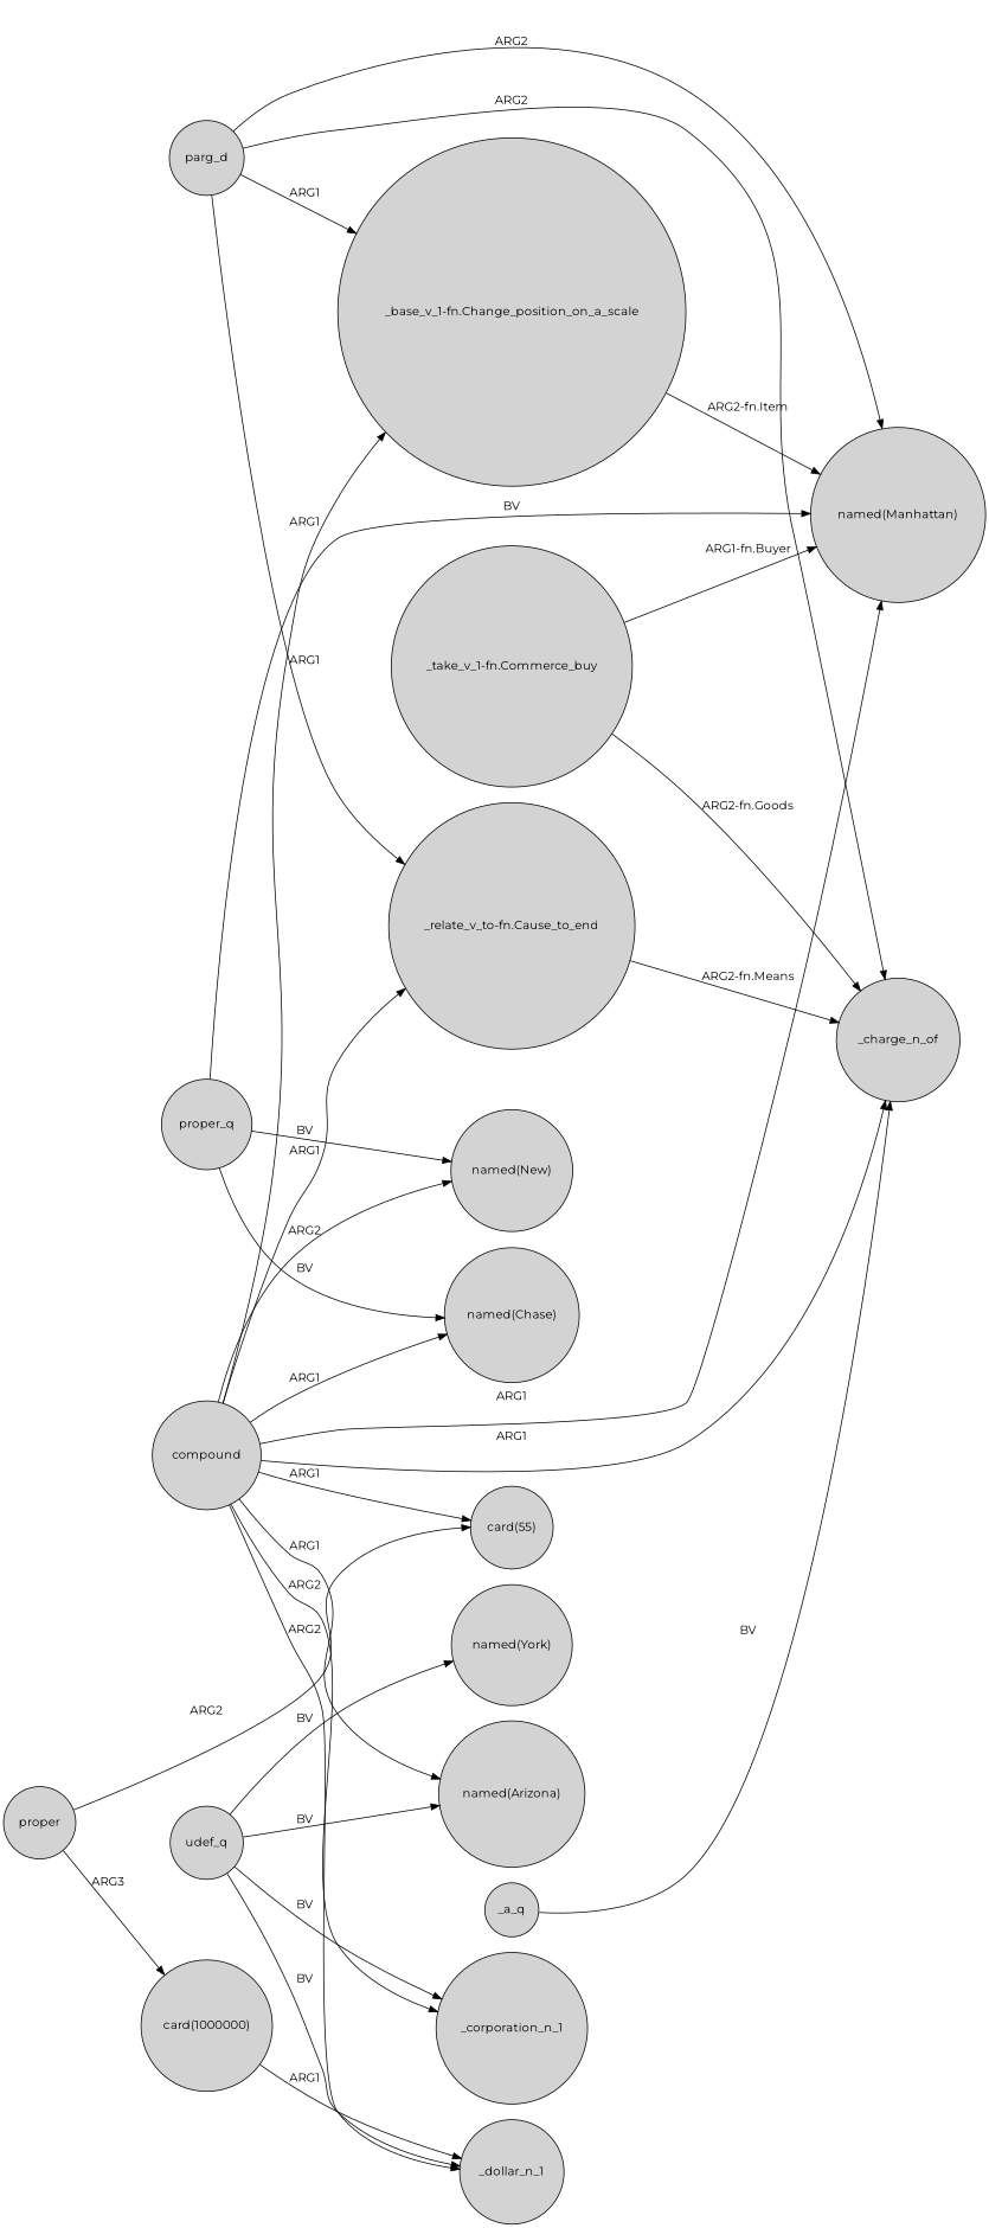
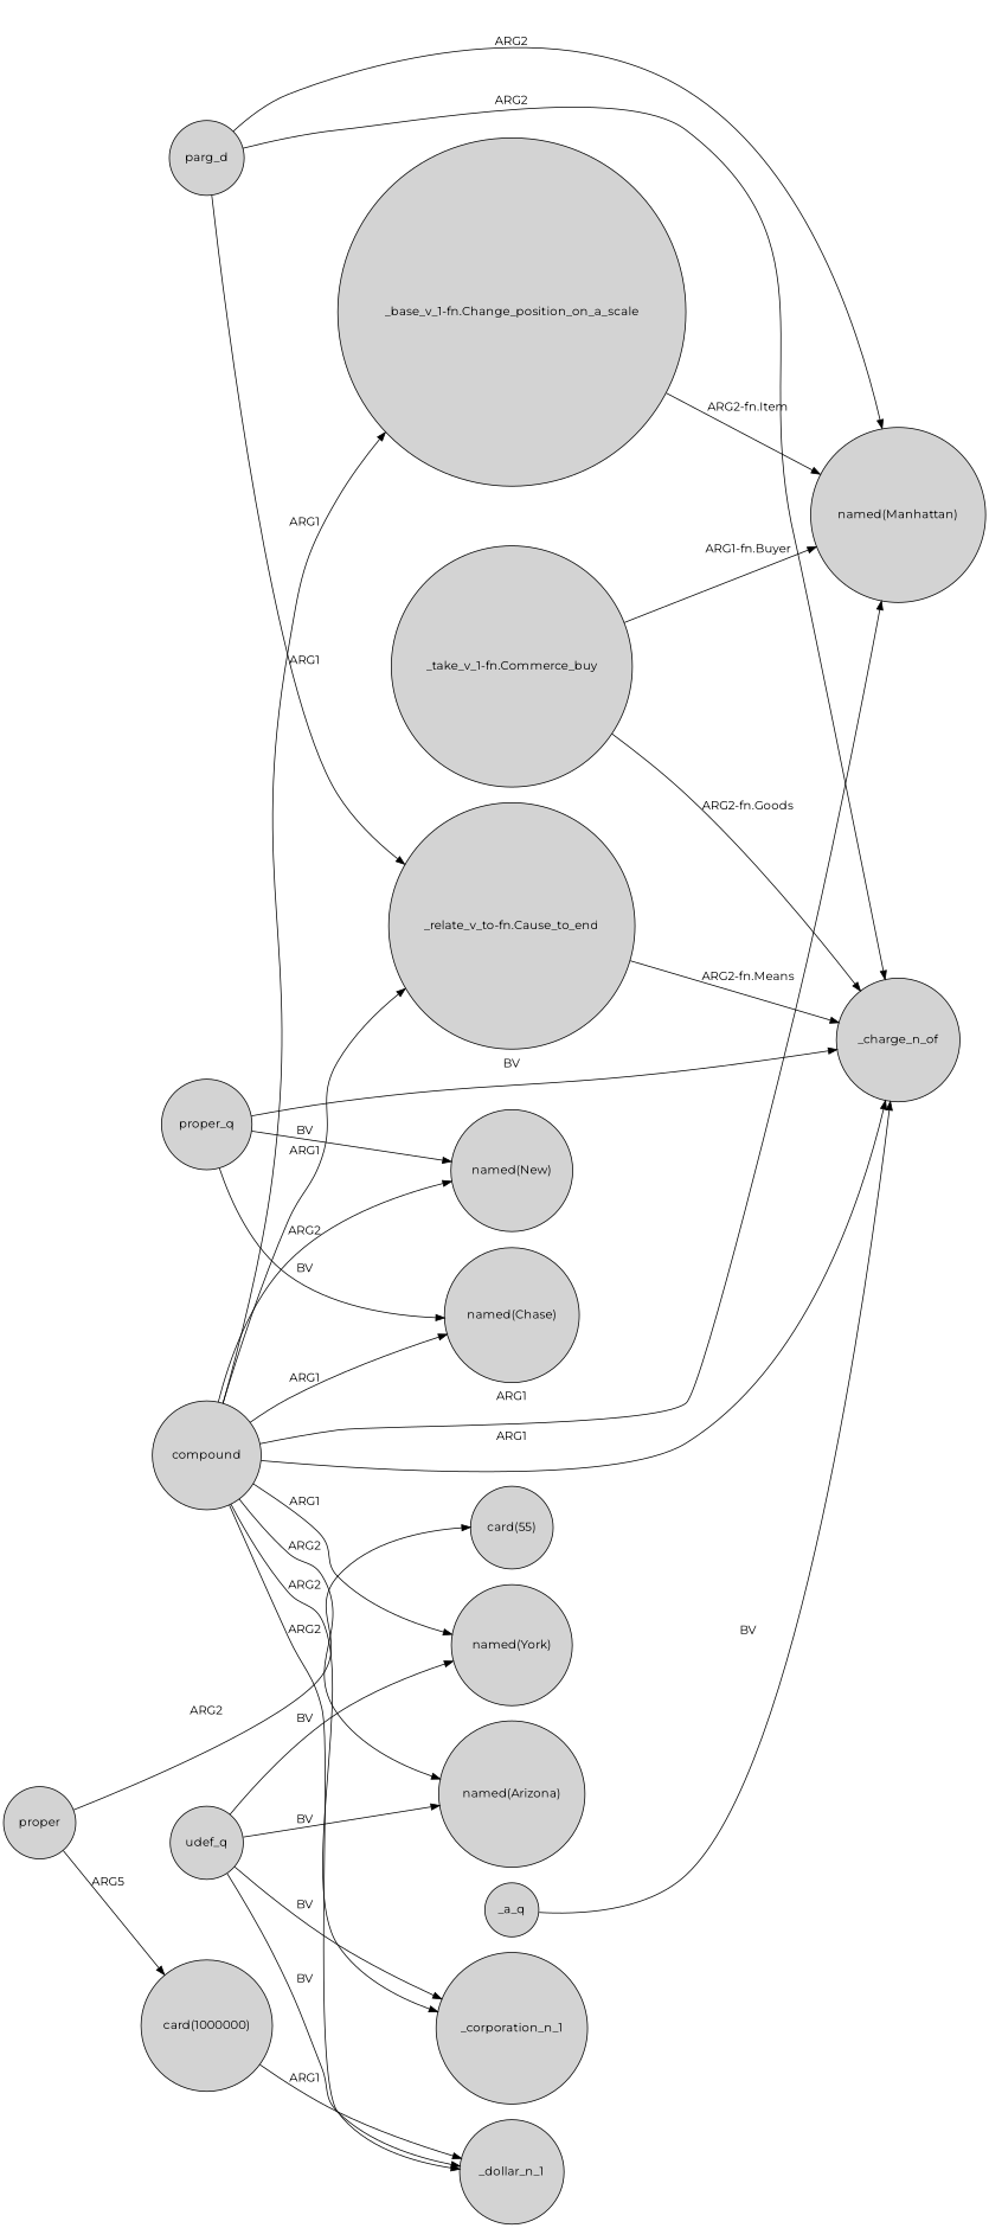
  digraph {
    fontname=Montserrat
    rankdir=LR
    node [fontname=Montserrat shape=circle style=filled]
    edge [fontname=Montserrat]
    parg_d
    "_base_v_1-fn.Change_position_on_a_scale"
    "_relate_v_to-fn.Cause_to_end"
    "named(Manhattan)"
    _charge_n_of
    compound
    "named(New)"
    _dollar_n_1
    "named(Arizona)"
    "named(Chase)"
    "named(York)"
    _corporation_n_1
    proper_q
    n14 [label=proper]
    "card(1000000)"
    n16 [label="card(55)"]
    _a_q
    udef_q
    "_take_v_1-fn.Commerce_buy"
-   parg_d -> "_base_v_1-fn.Change_position_on_a_scale" [label=ARG1]
    parg_d -> "_relate_v_to-fn.Cause_to_end" [label=ARG1]
    parg_d -> "named(Manhattan)" [label=ARG2]
    parg_d -> _charge_n_of [label=ARG2]
    "_base_v_1-fn.Change_position_on_a_scale" -> "named(Manhattan)" [label="ARG2-fn.Item"]
    "_relate_v_to-fn.Cause_to_end" -> _charge_n_of [label="ARG2-fn.Means"]
    compound -> "_base_v_1-fn.Change_position_on_a_scale" [label=ARG1]
    compound -> "_relate_v_to-fn.Cause_to_end" [label=ARG1]
    compound -> "named(Manhattan)" [label=ARG1]
    compound -> _charge_n_of [label=ARG1]
    compound -> "named(New)" [label=ARG2]
    compound -> _dollar_n_1 [label=ARG2]
-   compound -> "named(Arizona)" [label=ARG1]
+   compound -> "named(Arizona)" [label=ARG2]
    compound -> "named(Chase)" [label=ARG1]
-   compound -> n16 [label=ARG1]
+   compound -> "named(York)" [label=ARG1]
    compound -> _corporation_n_1 [label=ARG2]
-   proper_q -> "named(Manhattan)" [label=BV]
+   proper_q -> _charge_n_of [label=BV]
    proper_q -> "named(New)" [label=BV]
    proper_q -> "named(Chase)" [label=BV]
-   n14 -> "card(1000000)" [label=ARG3]
+   n14 -> "card(1000000)" [label=ARG5]
    n14 -> n16 [label=ARG2]
    "card(1000000)" -> _dollar_n_1 [label=ARG1]
    _a_q -> _charge_n_of [label=BV]
    udef_q -> _dollar_n_1 [label=BV]
    udef_q -> "named(Arizona)" [label=BV]
    udef_q -> "named(York)" [label=BV]
    udef_q -> _corporation_n_1 [label=BV]
    "_take_v_1-fn.Commerce_buy" -> "named(Manhattan)" [label="ARG1-fn.Buyer"]
    "_take_v_1-fn.Commerce_buy" -> _charge_n_of [label="ARG2-fn.Goods"]
  }
